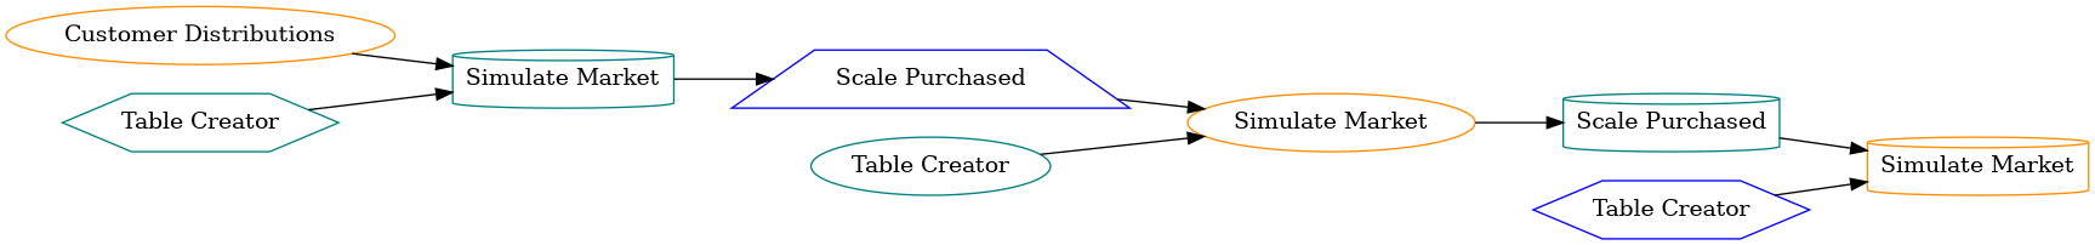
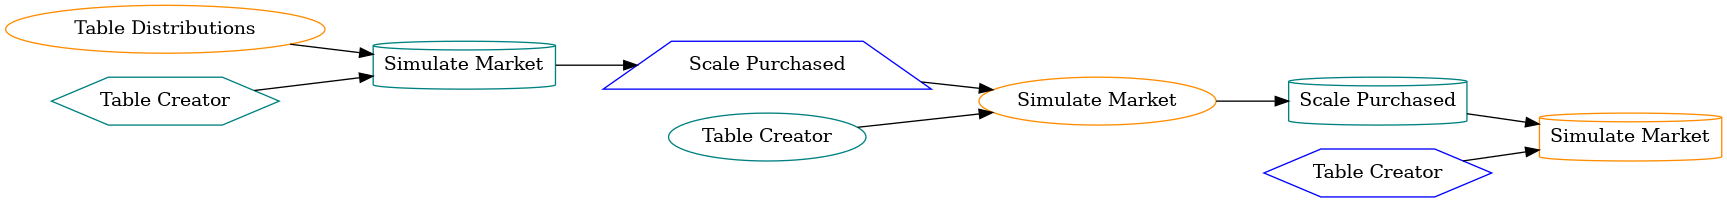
  digraph {
    rankdir=LR
    node [color=teal shape=ellipse]
-   n1 [label="Customer Distributions" color=darkorange]
+   n1 [label="Table Distributions" color=darkorange]
    n2 [label="Simulate Market" shape=cylinder]
    n3 [label="Scale Purchased" color=blue shape=trapezium]
    n4 [label="Table Creator" color=blue shape=hexagon]
    n5 [label="Simulate Market" color=darkorange shape=cylinder]
    n6 [label="Simulate Market" color=darkorange]
    n7 [label="Table Creator"]
    n8 [label="Scale Purchased" shape=cylinder]
    n9 [label="Table Creator" shape=hexagon]
    n1 -> n2
    n2 -> n3
    n3 -> n6
    n4 -> n5
    n6 -> n8
    n7 -> n6
    n8 -> n5
    n9 -> n2
  }
